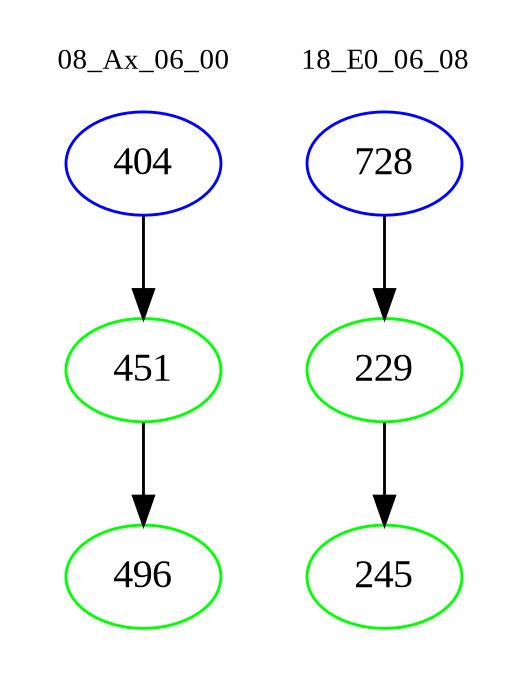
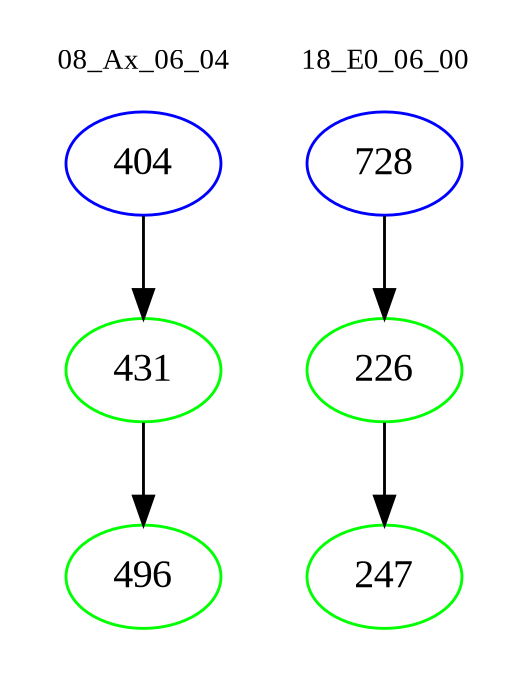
  digraph {
    fontname="Liberation Serif"
    node [color=green fontname="Liberation Serif"]
    edge [color=black fontname="Liberation Serif"]
    n1 [color=blue label=404]
-   n2 [label=451]
+   n2 [label=431]
    n3 [label=496]
    n4 [color=blue label=728]
-   n5 [label=229]
-   n6 [label=245]
+   n5 [label=226]
+   n6 [label=247]
    subgraph cluster_1 {
      color=white
      fontsize=10
-     label="08_Ax_06_00"
+     label="08_Ax_06_04"
      n1
      n2
      n3
    }
    subgraph cluster_2 {
      color=white
      fontsize=10
-     label="18_E0_06_08"
+     label="18_E0_06_00"
      n4
      n5
      n6
    }
    n1 -> n2
    n2 -> n3
    n4 -> n5
    n5 -> n6
  }
